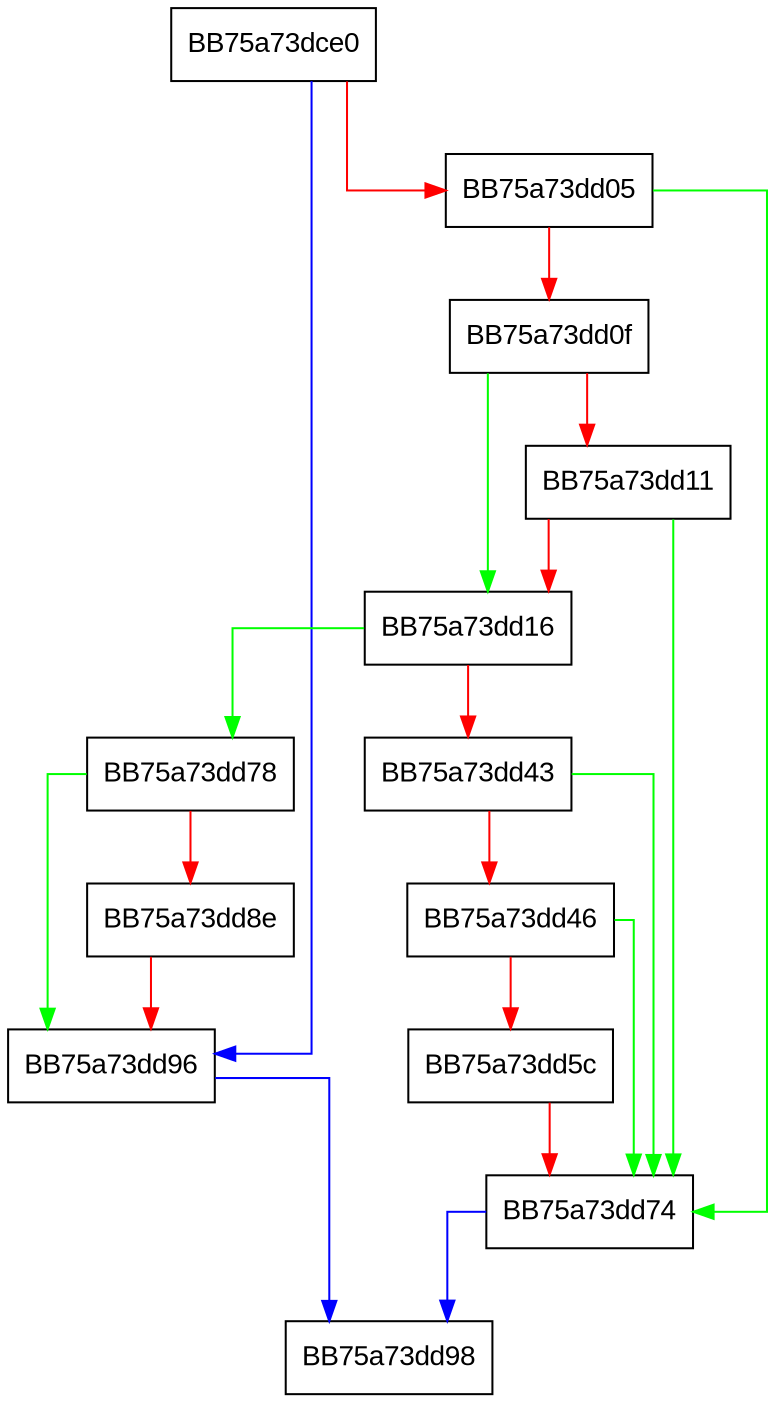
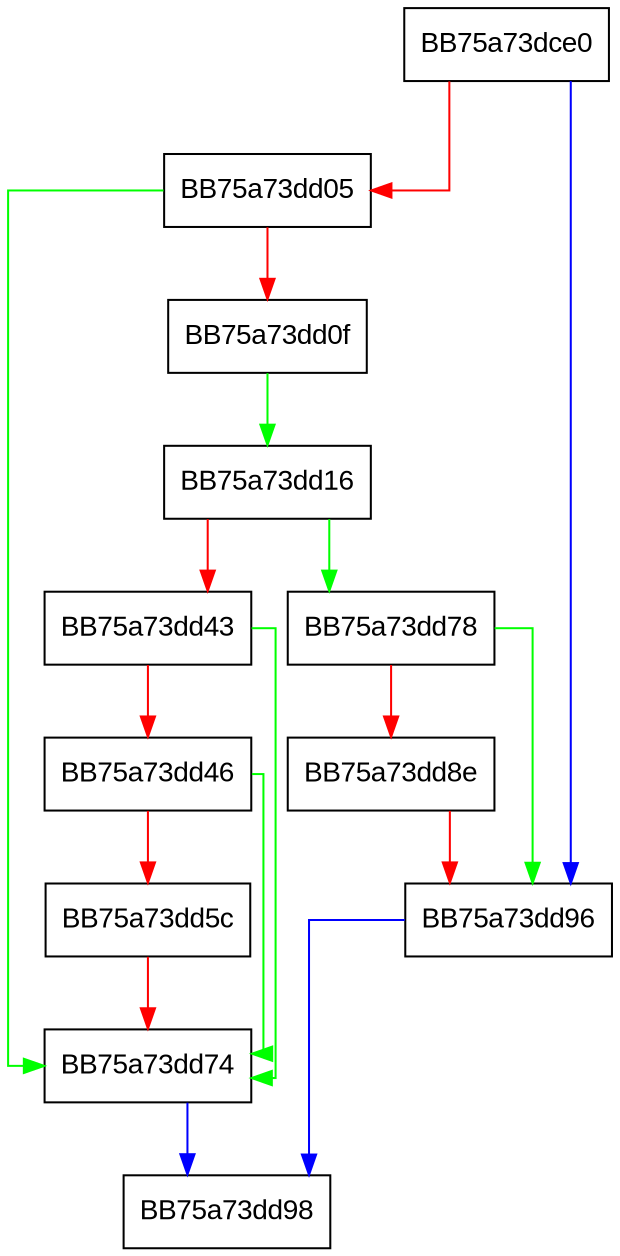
  digraph {
    fontname="Liberation Sans"
    splines=ortho
    node [fontname="Liberation Sans" shape=box]
    edge [color=red fontname="Liberation Sans"]
    BB75a73dce0
    BB75a73dd96
    BB75a73dd05
    BB75a73dd98
    BB75a73dd74
    BB75a73dd0f
    BB75a73dd16
-   BB75a73dd11
    BB75a73dd78
    BB75a73dd43
    BB75a73dd8e
    n12 [label=BB75a73dd46]
    BB75a73dd5c
    BB75a73dce0 -> BB75a73dd96 [color=blue]
    BB75a73dce0 -> BB75a73dd05
    BB75a73dd96 -> BB75a73dd98 [color=blue]
    BB75a73dd05 -> BB75a73dd74 [color=green]
    BB75a73dd05 -> BB75a73dd0f
    BB75a73dd74 -> BB75a73dd98 [color=blue]
    BB75a73dd0f -> BB75a73dd16 [color=green]
-   BB75a73dd0f -> BB75a73dd11
    BB75a73dd16 -> BB75a73dd78 [color=green]
    BB75a73dd16 -> BB75a73dd43
-   BB75a73dd11 -> BB75a73dd74 [color=green]
-   BB75a73dd11 -> BB75a73dd16
    BB75a73dd78 -> BB75a73dd96 [color=green]
    BB75a73dd78 -> BB75a73dd8e
    BB75a73dd43 -> BB75a73dd74 [color=green]
    BB75a73dd43 -> n12
    BB75a73dd8e -> BB75a73dd96
    n12 -> BB75a73dd74 [color=green]
    n12 -> BB75a73dd5c
    BB75a73dd5c -> BB75a73dd74
  }
